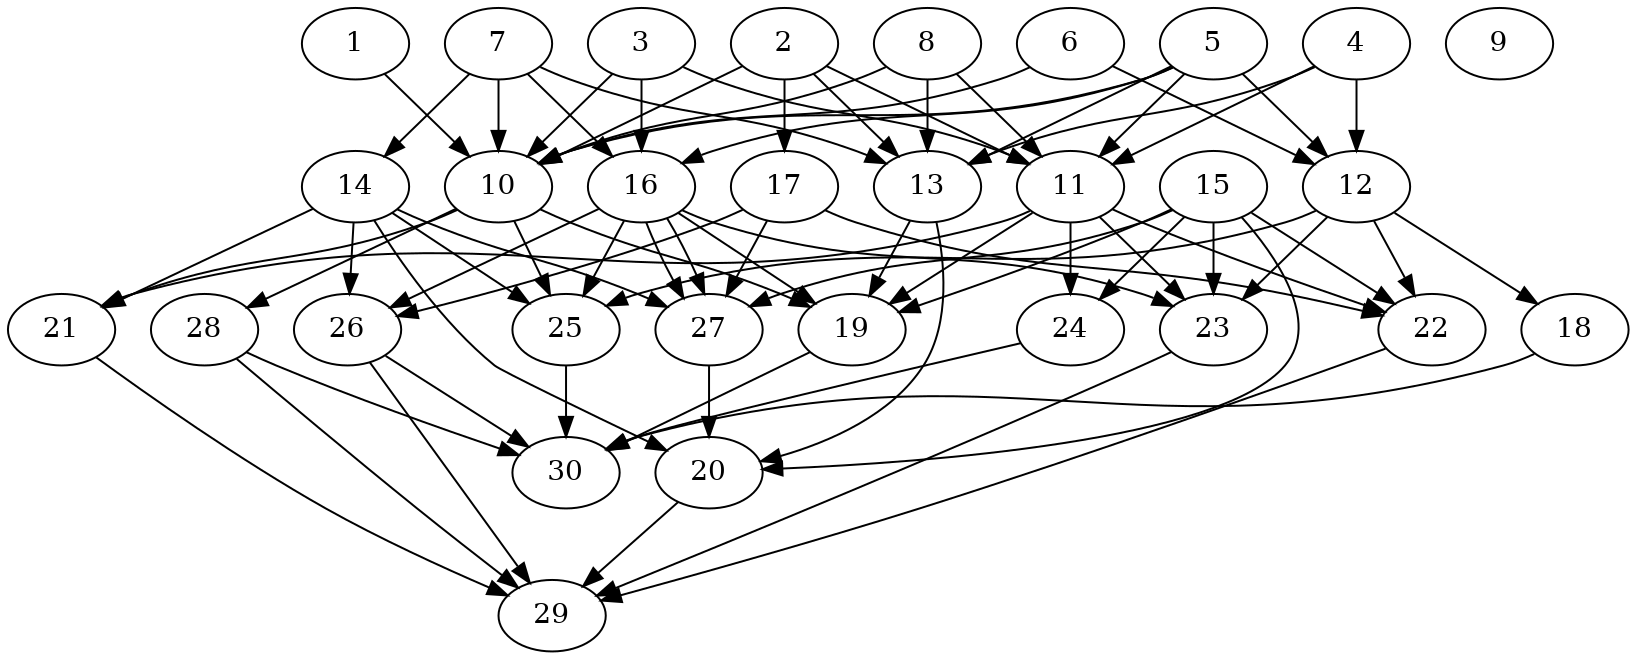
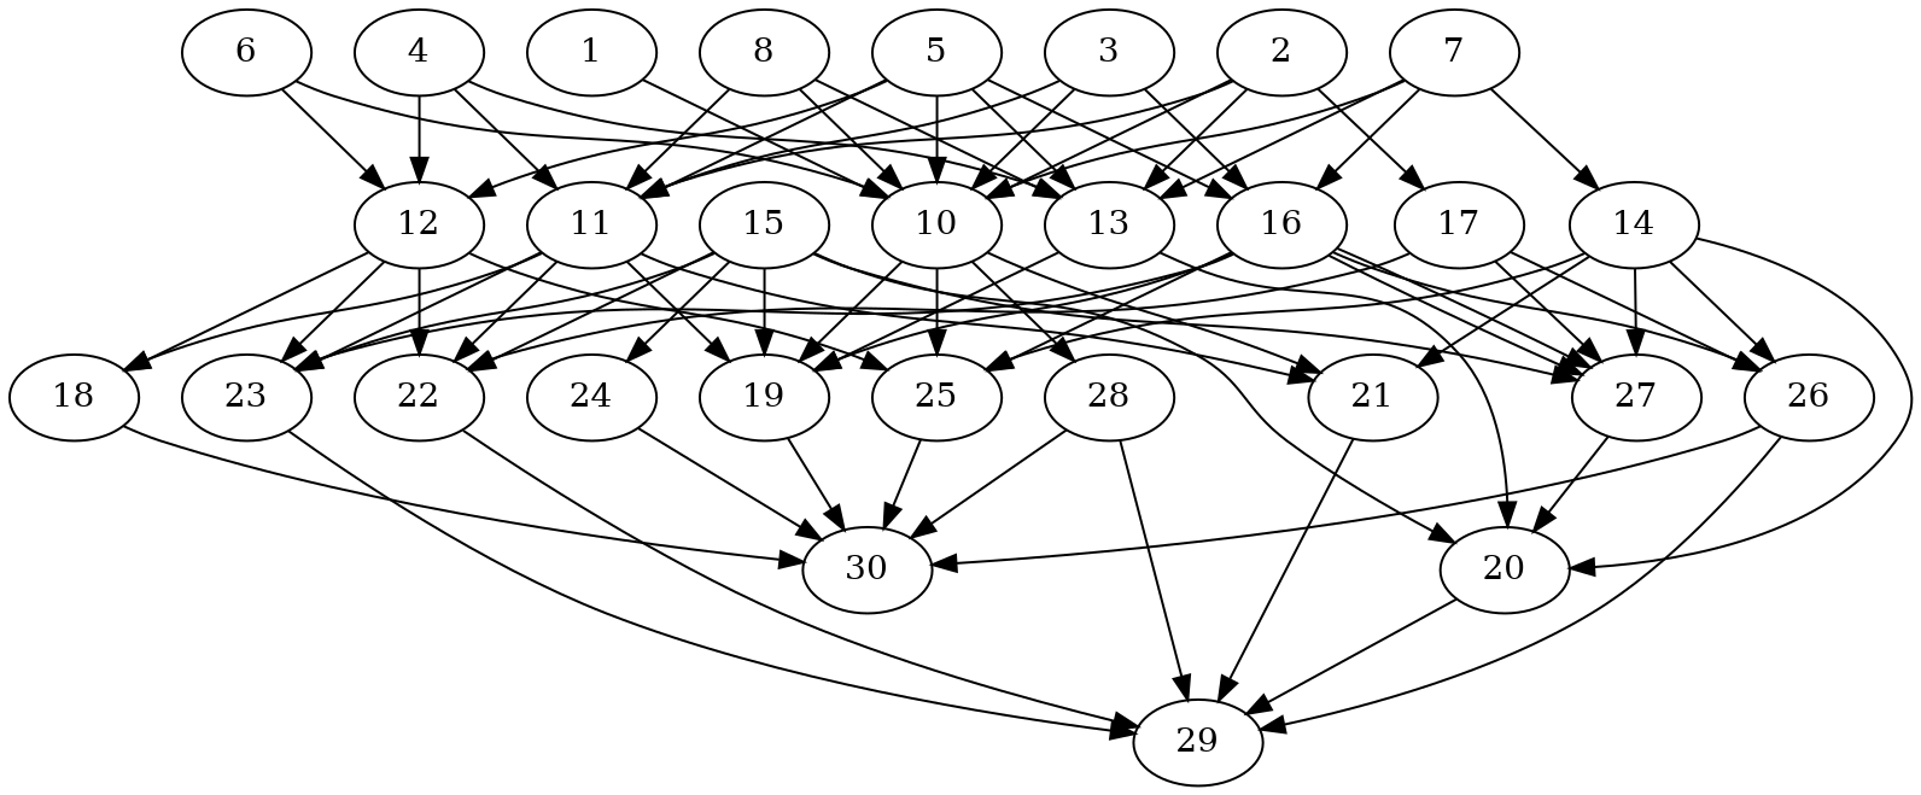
  digraph {
    node [alpha=0.17]
    1 [expect_size=25078784]
    10 [alpha=0.11 expect_size=16889856]
    19 [alpha=0.09 expect_size=26351616]
    21 [alpha=0.15 expect_size=44386304]
    25 [alpha=0.08 expect_size=20345856]
    28 [alpha=0.13 expect_size=15424512]
    30 [alpha=0.11 expect_size=8410112]
    29 [alpha=0.20 expect_size=33210368]
    22 [alpha=0.20 expect_size=9465856]
    2 [alpha=0.13 expect_size=23232512]
    11 [alpha=0.05 expect_size=44507136]
    13 [alpha=0.04 expect_size=20781056]
    17 [alpha=0.00 expect_size=7906304]
    18 [alpha=0.08 expect_size=16657408]
    23 [expect_size=14246912]
    20 [alpha=0.18 expect_size=18960384]
    26 [alpha=0.10 expect_size=20220928]
    27 [alpha=0.03 expect_size=14609408]
    3 [alpha=0.09 expect_size=36229120]
    16 [alpha=0.18 expect_size=13842432]
    15 [alpha=0.20 expect_size=41475072]
    24 [alpha=0.12 expect_size=24649728]
    4 [alpha=0.20 expect_size=46068736]
    12 [alpha=0.02 expect_size=37124096]
    5 [alpha=0.08 expect_size=7913472]
    6 [expect_size=18349056]
    7 [alpha=0.04 expect_size=31292416]
    14 [alpha=0.18 expect_size=41483264]
    8 [alpha=0.04 expect_size=46720000]
-   9 [expect_size=43601920]
    1 -> 10
    10 -> 19
    10 -> 21
    10 -> 25
    10 -> 28
    19 -> 30
    21 -> 29
    25 -> 30
    28 -> 30
    28 -> 29
    22 -> 29
    2 -> 10
    2 -> 11
    2 -> 13
    2 -> 17
    11 -> 19
    11 -> 21
    11 -> 22
-   11 -> 24
+   11 -> 18
    11 -> 23
    13 -> 19
    13 -> 20
    17 -> 22
    17 -> 26
    17 -> 27
    18 -> 30
    23 -> 29
    20 -> 29
    26 -> 30
    26 -> 29
    27 -> 20
    3 -> 10
    3 -> 11
    3 -> 16
    16 -> 19
    16 -> 25
    16 -> 23
    16 -> 26
    16 -> 27
    16 -> 27
    15 -> 19
    15 -> 22
    15 -> 23
    15 -> 20
    15 -> 27
    15 -> 24
    24 -> 30
    4 -> 11
    4 -> 13
    4 -> 12
    12 -> 25
    12 -> 22
    12 -> 18
    12 -> 23
    5 -> 10
    5 -> 11
    5 -> 13
    5 -> 16
    5 -> 12
    6 -> 10
    6 -> 12
    7 -> 10
    7 -> 13
    7 -> 16
    7 -> 14
    14 -> 21
    14 -> 25
    14 -> 20
    14 -> 26
    14 -> 27
    8 -> 10
    8 -> 11
    8 -> 13
  }
